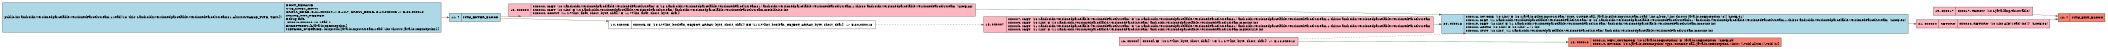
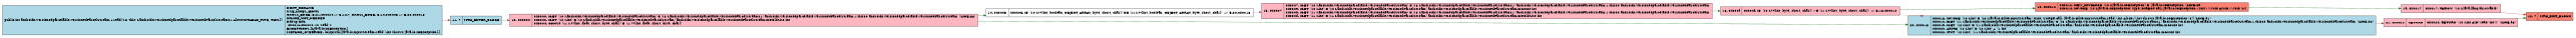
  digraph {
    rankdir=LR
    node [fillcolor=lightpink shape=record style=filled]
    edge [color=brown]
    n1 [fillcolor=lightblue label="{11\:\ ?|MTH_ENTER_BLOCK\l}"]
    n2 [label="{13\:\ 0x0000|0x0000: IGET  (r0 I:androidx.versionedparcelable.VersionedParcelStream) = (r3 I:androidx.versionedparcelable.VersionedParcelStream$1) androidx.versionedparcelable.VersionedParcelStream.1.this$0 androidx.versionedparcelable.VersionedParcelStream  (LINE:88)\l0x0002: IGET  (r0 I:int) = (r0 I:androidx.versionedparcelable.VersionedParcelStream) androidx.versionedparcelable.VersionedParcelStream.mFieldSize int \l0x0004: CONST  (r1 I:??[int, float, short, byte, char]) = (\-1 ??[int, float, short, byte, char]) \l}"]
    n3 [fillcolor=white label="{14\:\ 0x0005|0x0005: IF  (r0 I:??[int, boolean, OBJECT, ARRAY, byte, short, char]) == (r1 I:??[int, boolean, OBJECT, ARRAY, byte, short, char])  \-\> B:20:0x0018 \l}"]
    n4 [fillcolor=lightblue label="{20\:\ 0x0018|0x0018: INVOKE  (r0 I:int) = (r3 I:java.io.FilterInputStream) type: SUPER call: java.io.FilterInputStream.read():int A[MD:():int throws java.io.IOException (c)] (LINE:91)\l0x001c: IGET  (r1 I:androidx.versionedparcelable.VersionedParcelStream) = (r3 I:androidx.versionedparcelable.VersionedParcelStream$1) androidx.versionedparcelable.VersionedParcelStream.1.this$0 androidx.versionedparcelable.VersionedParcelStream  (LINE:92)\l0x001e: IGET  (r2 I:int) = (r1 I:androidx.versionedparcelable.VersionedParcelStream) androidx.versionedparcelable.VersionedParcelStream.mCount int \l0x0020: ARITH  (r2 I:int) = (r2 I:int) + (1 int) \l0x0022: IPUT  (r2 I:int), (r1 I:androidx.versionedparcelable.VersionedParcelStream) androidx.versionedparcelable.VersionedParcelStream.mCount int \l}"]
    n5 [label="{15\:\ 0x0007|0x0007: IGET  (r0 I:androidx.versionedparcelable.VersionedParcelStream) = (r3 I:androidx.versionedparcelable.VersionedParcelStream$1) androidx.versionedparcelable.VersionedParcelStream.1.this$0 androidx.versionedparcelable.VersionedParcelStream \l0x0009: IGET  (r0 I:int) = (r0 I:androidx.versionedparcelable.VersionedParcelStream) androidx.versionedparcelable.VersionedParcelStream.mCount int \l0x000b: IGET  (r1 I:androidx.versionedparcelable.VersionedParcelStream) = (r3 I:androidx.versionedparcelable.VersionedParcelStream$1) androidx.versionedparcelable.VersionedParcelStream.1.this$0 androidx.versionedparcelable.VersionedParcelStream \l0x000d: IGET  (r1 I:int) = (r1 I:androidx.versionedparcelable.VersionedParcelStream) androidx.versionedparcelable.VersionedParcelStream.mFieldSize int \l}"]
    n6 [label="{16\:\ 0x000f|0x000f: IF  (r0 I:??[int, byte, short, char]) \>= (r1 I:??[int, byte, short, char])  \-\> B:18:0x0012 \l}"]
    n7 [label="{21\:\ 0x0024|RETURN\l|0x0024: RETURN  (r0 I:int A[D('read' int)])  (LINE:93)\l}"]
    n8 [fillcolor=salmon label="{18\:\ 0x0012|0x0012: NEW_INSTANCE  (r0 I:java.io.IOException) =  java.io.IOException  (LINE:89)\l0x0014: INVOKE  (r0 I:java.io.IOException) type: DIRECT call: java.io.IOException.\<init\>():void A[MD:():void (c)]\l}"]
    n9 [label="{19\:\ 0x0017|0x0017: THROW  (r0 I:java.lang.Throwable) \l}"]
    n10 [fillcolor=salmon label="{12\:\ ?|MTH_EXIT_BLOCK\l}"]
    n11 [fillcolor=lightblue label="{public int androidx.versionedparcelable.VersionedParcelStream.1.read((r3 'this' I:androidx.versionedparcelable.VersionedParcelStream$1 A[IMMUTABLE_TYPE, THIS]))  | DONT_RENAME\lUSE_LINES_HINTS\lCROSS_EDGE: B:21:0x0024 \-\> B:12:?, CROSS_EDGE: B:14:0x0005 \-\> B:20:0x0018\lINLINE_NOT_NEEDED\lDebug Info:\l  0x001c\-0x0024: r0 'read' I\lEXCEPTIONS:[Ljava\/io\/IOException;]\lMETHOD_OVERRIDE: [ClspMth\{java.io.InputStream.read():int throws java.io.IOException\}]\l}"]
    n1 -> n2
-   n1 -> n3 [color=darkgreen]
+   n2 -> n3 [color=darkgreen]
    n2 -> n4 [color=darkgreen]
    n3 -> n5 [style=dashed]
    n4 -> n7
-   n5 -> n4 [color=darkgreen]
+   n5 -> n6 [color=darkgreen]
    n6 -> n4 [style=dashed]
    n6 -> n8 [color=darkgreen]
    n7 -> n10 [color=darkgreen]
+   n8 -> n9 [color=darkgreen]
    n9 -> n10
    n11 -> n1
  }
